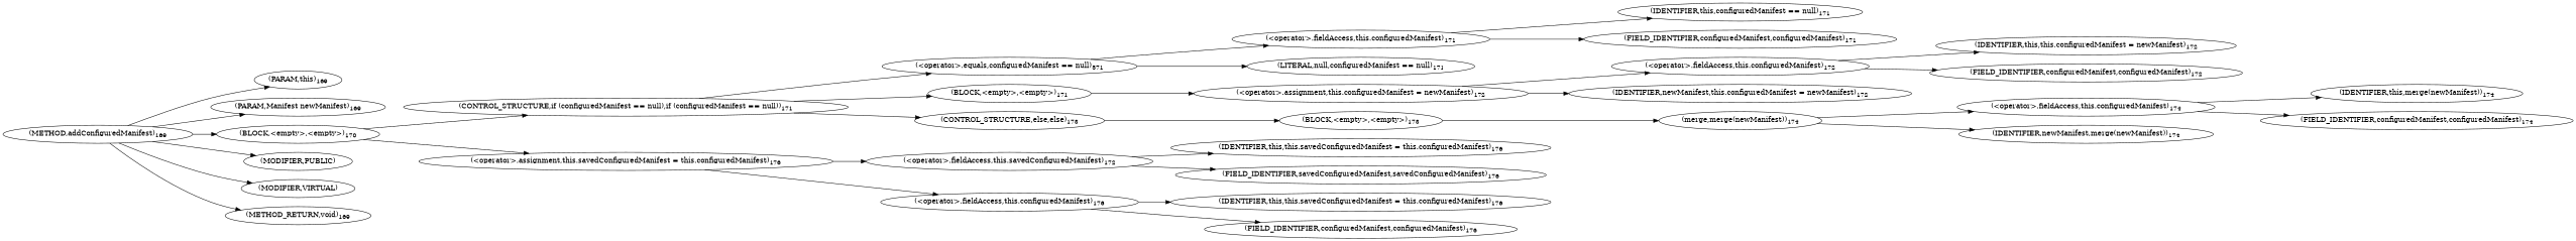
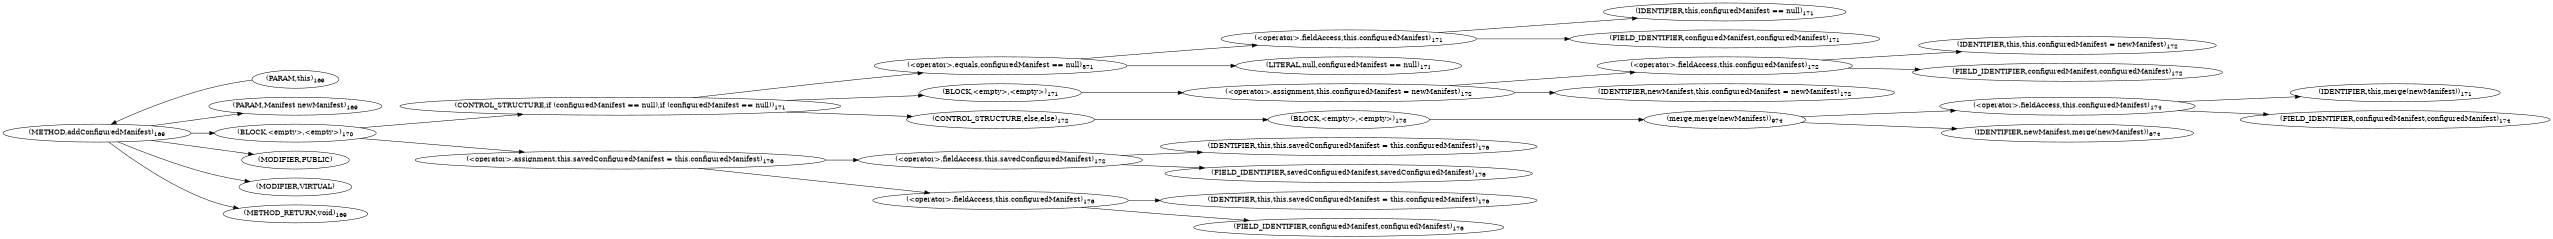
  digraph {
    rankdir=LR
    n1 [label=<(METHOD,addConfiguredManifest)<SUB>169</SUB>>]
    n2 [label=<(PARAM,this)<SUB>169</SUB>>]
    n3 [label=<(PARAM,Manifest newManifest)<SUB>169</SUB>>]
    n4 [label=<(BLOCK,&lt;empty&gt;,&lt;empty&gt;)<SUB>170</SUB>>]
    n5 [label=<(MODIFIER,PUBLIC)>]
    n6 [label=<(MODIFIER,VIRTUAL)>]
    n7 [label=<(METHOD_RETURN,void)<SUB>169</SUB>>]
    n8 [label=<(CONTROL_STRUCTURE,if (configuredManifest == null),if (configuredManifest == null))<SUB>171</SUB>>]
    n9 [label=<(&lt;operator&gt;.assignment,this.savedConfiguredManifest = this.configuredManifest)<SUB>176</SUB>>]
    n10 [label=<(&lt;operator&gt;.equals,configuredManifest == null)<SUB>571</SUB>>]
    n11 [label=<(BLOCK,&lt;empty&gt;,&lt;empty&gt;)<SUB>171</SUB>>]
-   n12 [label=<(CONTROL_STRUCTURE,else,else)<SUB>173</SUB>>]
+   n12 [label=<(CONTROL_STRUCTURE,else,else)<SUB>172</SUB>>]
    n13 [label=<(&lt;operator&gt;.fieldAccess,this.savedConfiguredManifest)<SUB>172</SUB>>]
    n14 [label=<(&lt;operator&gt;.fieldAccess,this.configuredManifest)<SUB>176</SUB>>]
    n15 [label=<(&lt;operator&gt;.fieldAccess,this.configuredManifest)<SUB>171</SUB>>]
    n16 [label=<(LITERAL,null,configuredManifest == null)<SUB>171</SUB>>]
    n17 [label=<(&lt;operator&gt;.assignment,this.configuredManifest = newManifest)<SUB>172</SUB>>]
    n18 [label=<(BLOCK,&lt;empty&gt;,&lt;empty&gt;)<SUB>173</SUB>>]
    n19 [label=<(IDENTIFIER,this,configuredManifest == null)<SUB>171</SUB>>]
    n20 [label=<(FIELD_IDENTIFIER,configuredManifest,configuredManifest)<SUB>171</SUB>>]
    n21 [label=<(&lt;operator&gt;.fieldAccess,this.configuredManifest)<SUB>172</SUB>>]
    n22 [label=<(IDENTIFIER,newManifest,this.configuredManifest = newManifest)<SUB>172</SUB>>]
    n23 [label=<(IDENTIFIER,this,this.configuredManifest = newManifest)<SUB>172</SUB>>]
    n24 [label=<(FIELD_IDENTIFIER,configuredManifest,configuredManifest)<SUB>172</SUB>>]
-   n25 [label=<(merge,merge(newManifest))<SUB>174</SUB>>]
+   n25 [label=<(merge,merge(newManifest))<SUB>974</SUB>>]
    n26 [label=<(&lt;operator&gt;.fieldAccess,this.configuredManifest)<SUB>174</SUB>>]
-   n27 [label=<(IDENTIFIER,newManifest,merge(newManifest))<SUB>174</SUB>>]
-   n28 [label=<(IDENTIFIER,this,merge(newManifest))<SUB>174</SUB>>]
+   n27 [label=<(IDENTIFIER,newManifest,merge(newManifest))<SUB>674</SUB>>]
+   n28 [label=<(IDENTIFIER,this,merge(newManifest))<SUB>171</SUB>>]
    n29 [label=<(FIELD_IDENTIFIER,configuredManifest,configuredManifest)<SUB>174</SUB>>]
    n30 [label=<(IDENTIFIER,this,this.savedConfiguredManifest = this.configuredManifest)<SUB>176</SUB>>]
    n31 [label=<(FIELD_IDENTIFIER,savedConfiguredManifest,savedConfiguredManifest)<SUB>176</SUB>>]
    n32 [label=<(IDENTIFIER,this,this.savedConfiguredManifest = this.configuredManifest)<SUB>176</SUB>>]
    n33 [label=<(FIELD_IDENTIFIER,configuredManifest,configuredManifest)<SUB>176</SUB>>]
-   n1 -> n2
+   n2 -> n1
    n1 -> n3
    n1 -> n4
    n1 -> n5
    n1 -> n6
    n1 -> n7
    n4 -> n8
    n4 -> n9
    n8 -> n10
    n8 -> n11
    n8 -> n12
    n9 -> n13
    n9 -> n14
    n10 -> n15
    n10 -> n16
    n11 -> n17
    n12 -> n18
    n13 -> n30
    n13 -> n31
    n14 -> n32
    n14 -> n33
    n15 -> n19
    n15 -> n20
    n17 -> n21
    n17 -> n22
    n18 -> n25
    n21 -> n23
    n21 -> n24
    n25 -> n26
    n25 -> n27
    n26 -> n28
    n26 -> n29
  }
